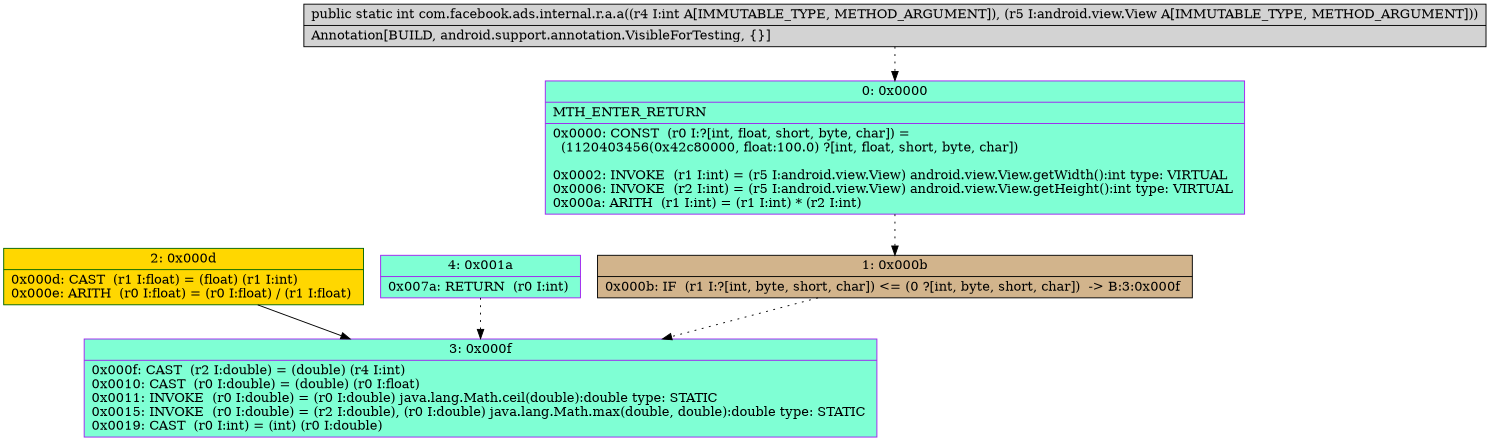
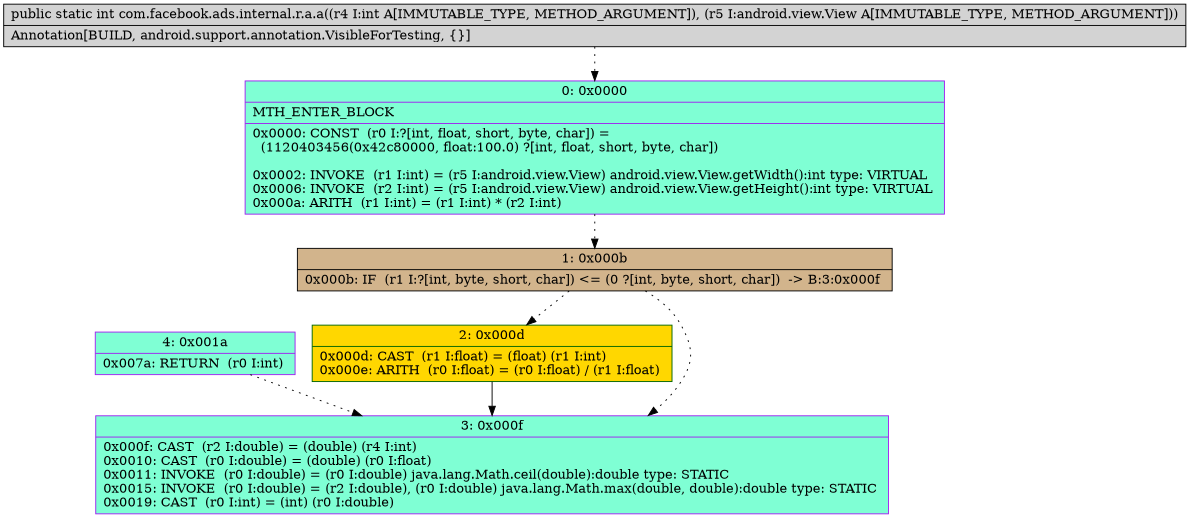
  digraph {
    node [color=purple fillcolor=aquamarine shape=record style=filled]
    edge [style=dotted]
-   n1 [label="{0\:\ 0x0000|MTH_ENTER_RETURN\l|0x0000: CONST  (r0 I:?[int, float, short, byte, char]) = \l  (1120403456(0x42c80000, float:100.0) ?[int, float, short, byte, char])\l \l0x0002: INVOKE  (r1 I:int) = (r5 I:android.view.View) android.view.View.getWidth():int type: VIRTUAL \l0x0006: INVOKE  (r2 I:int) = (r5 I:android.view.View) android.view.View.getHeight():int type: VIRTUAL \l0x000a: ARITH  (r1 I:int) = (r1 I:int) * (r2 I:int) \l}"]
+   n1 [label="{0\:\ 0x0000|MTH_ENTER_BLOCK\l|0x0000: CONST  (r0 I:?[int, float, short, byte, char]) = \l  (1120403456(0x42c80000, float:100.0) ?[int, float, short, byte, char])\l \l0x0002: INVOKE  (r1 I:int) = (r5 I:android.view.View) android.view.View.getWidth():int type: VIRTUAL \l0x0006: INVOKE  (r2 I:int) = (r5 I:android.view.View) android.view.View.getHeight():int type: VIRTUAL \l0x000a: ARITH  (r1 I:int) = (r1 I:int) * (r2 I:int) \l}"]
    n2 [color=black fillcolor=tan label="{1\:\ 0x000b|0x000b: IF  (r1 I:?[int, byte, short, char]) \<= (0 ?[int, byte, short, char])  \-\> B:3:0x000f \l}"]
    n3 [color=darkgreen fillcolor=gold label="{2\:\ 0x000d|0x000d: CAST  (r1 I:float) = (float) (r1 I:int) \l0x000e: ARITH  (r0 I:float) = (r0 I:float) \/ (r1 I:float) \l}"]
    n4 [label="{3\:\ 0x000f|0x000f: CAST  (r2 I:double) = (double) (r4 I:int) \l0x0010: CAST  (r0 I:double) = (double) (r0 I:float) \l0x0011: INVOKE  (r0 I:double) = (r0 I:double) java.lang.Math.ceil(double):double type: STATIC \l0x0015: INVOKE  (r0 I:double) = (r2 I:double), (r0 I:double) java.lang.Math.max(double, double):double type: STATIC \l0x0019: CAST  (r0 I:int) = (int) (r0 I:double) \l}"]
    n5 [label="{4\:\ 0x001a|0x007a: RETURN  (r0 I:int) \l}"]
    n6 [color=black fillcolor=lightgrey label="{public static int com.facebook.ads.internal.r.a.a((r4 I:int A[IMMUTABLE_TYPE, METHOD_ARGUMENT]), (r5 I:android.view.View A[IMMUTABLE_TYPE, METHOD_ARGUMENT]))  | Annotation[BUILD, android.support.annotation.VisibleForTesting, \{\}]\l}"]
    n1 -> n2
+   n2 -> n3
    n2 -> n4
    n3 -> n4 [style=solid]
    n5 -> n4
    n6 -> n1
  }
